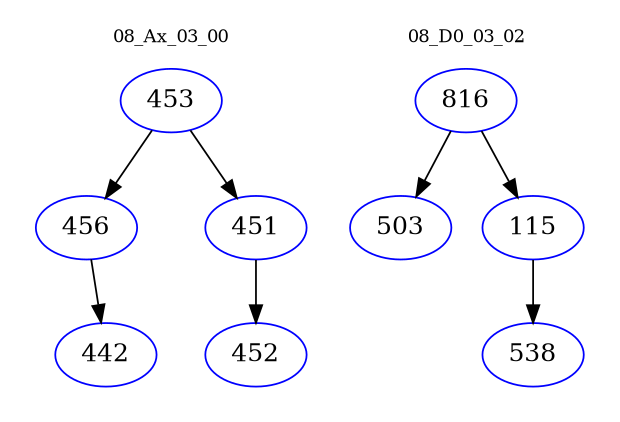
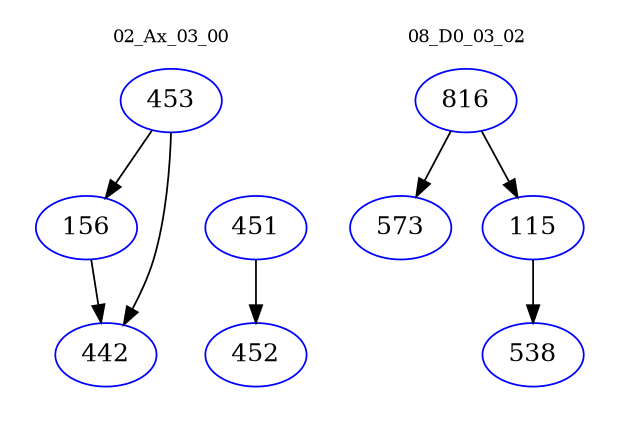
  digraph {
    node [color=blue]
    edge [color=black]
    n1 [label=453]
-   n2 [label=456]
+   n2 [label=156]
    n3 [label=451]
    n4 [label=442]
    n5 [label=452]
    n6 [label=816]
-   n7 [label=503]
+   n7 [label=573]
    n8 [label=115]
    n9 [label=538]
    subgraph cluster_1 {
      color=white
      fontsize=10
-     label="08_Ax_03_00"
+     label="02_Ax_03_00"
      n1
      n2
      n3
      n4
      n5
    }
    subgraph cluster_2 {
      color=white
      fontsize=10
      label="08_D0_03_02"
      n6
      n7
      n8
      n9
    }
    n1 -> n2
-   n1 -> n3
+   n1 -> n4
    n2 -> n4
    n3 -> n5
    n6 -> n7
    n6 -> n8
    n8 -> n9
  }
